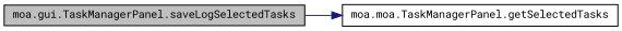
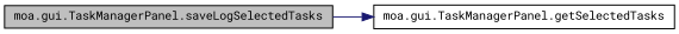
  digraph {
    rankdir=LR
    fontname="Roboto Mono"
    node [color=black fontname="Roboto Mono" fontsize=10 shape=record style=filled]
    n1 [fillcolor=grey75 fontcolor=black height=0.2 label="moa.gui.TaskManagerPanel.saveLogSelectedTasks" width=0.4]
-   n2 [fillcolor=white height=0.2 label="moa.moa.TaskManagerPanel.getSelectedTasks" width=0.4]
+   n2 [fillcolor=white height=0.2 label="moa.gui.TaskManagerPanel.getSelectedTasks" width=0.4]
    n1 -> n2 [color=midnightblue fontname="Roboto Mono" fontsize=10 labelfontname=Helvetica labelfontsize=10 style=solid]
  }
